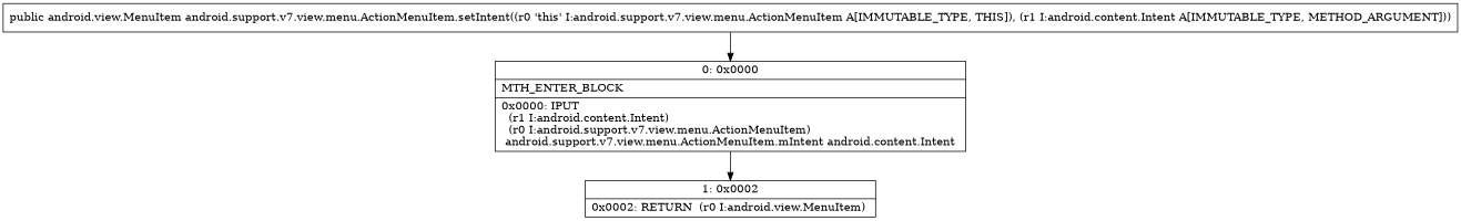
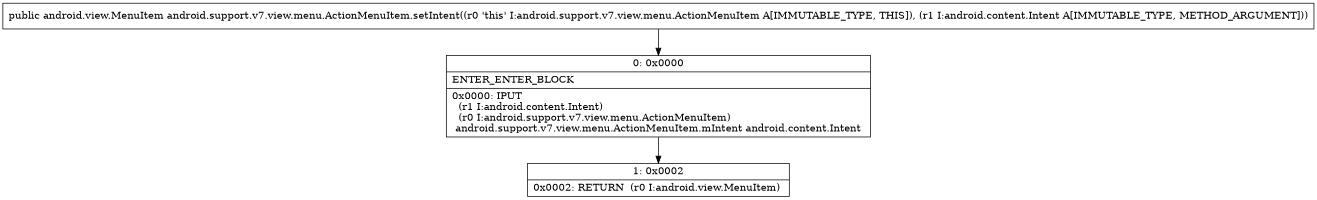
  digraph {
    node [shape=record]
-   n1 [label="{0\:\ 0x0000|MTH_ENTER_BLOCK\l|0x0000: IPUT  \l  (r1 I:android.content.Intent)\l  (r0 I:android.support.v7.view.menu.ActionMenuItem)\l android.support.v7.view.menu.ActionMenuItem.mIntent android.content.Intent \l}"]
+   n1 [label="{0\:\ 0x0000|ENTER_ENTER_BLOCK\l|0x0000: IPUT  \l  (r1 I:android.content.Intent)\l  (r0 I:android.support.v7.view.menu.ActionMenuItem)\l android.support.v7.view.menu.ActionMenuItem.mIntent android.content.Intent \l}"]
    n2 [label="{1\:\ 0x0002|0x0002: RETURN  (r0 I:android.view.MenuItem) \l}"]
    n3 [label="{public android.view.MenuItem android.support.v7.view.menu.ActionMenuItem.setIntent((r0 'this' I:android.support.v7.view.menu.ActionMenuItem A[IMMUTABLE_TYPE, THIS]), (r1 I:android.content.Intent A[IMMUTABLE_TYPE, METHOD_ARGUMENT])) }"]
    n1 -> n2
    n3 -> n1
  }
